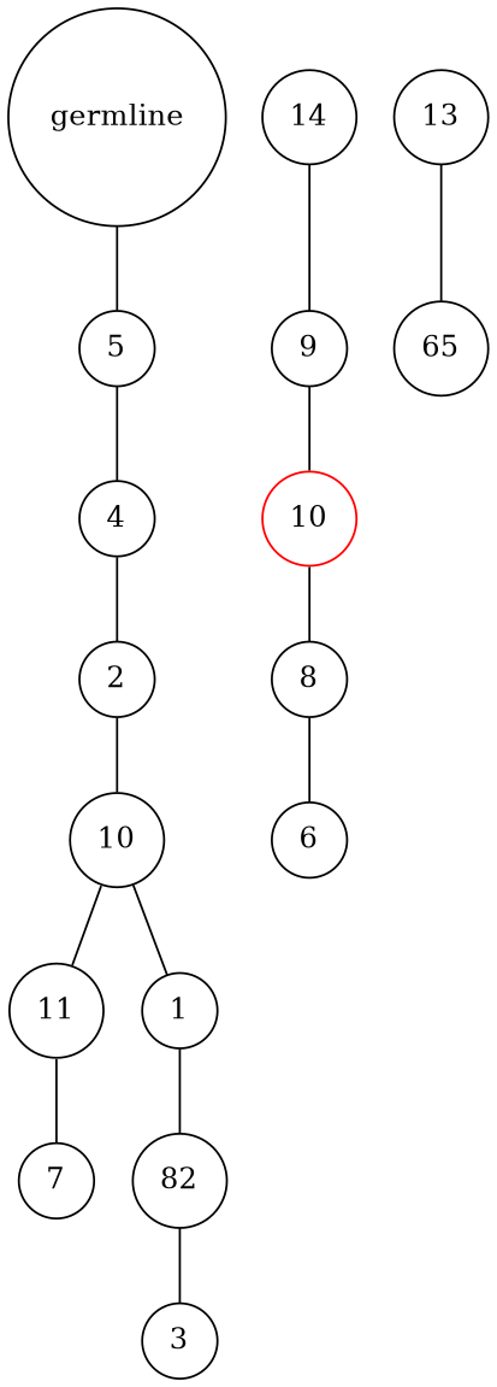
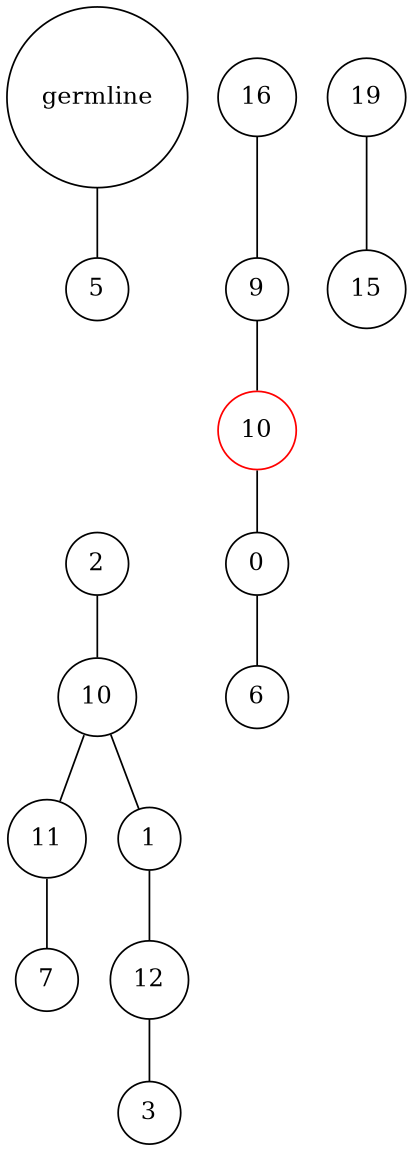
  graph {
    rankdir=UD
    splines=line
    node [shape=circle]
    n1 [label=germline]
    n2 [label=5]
-   n3 [label=4]
    n4 [label=2]
    n5 [label=10]
    n6 [label=11]
    n7 [label=1]
    n8 [label=7]
-   n9 [label=82]
+   n9 [label=12]
    n10 [label=3]
-   n11 [label=14]
+   n11 [label=16]
    n12 [label=9]
    n13 [color=red label=10]
-   n14 [label=8]
+   n14 [label=0]
    n15 [label=6]
-   n16 [label=13]
-   n17 [label=65]
+   n16 [label=19]
+   n17 [label=15]
    n1 -- n2
-   n2 -- n3
-   n3 -- n4
    n4 -- n5
    n5 -- n6
    n5 -- n7
    n6 -- n8
    n7 -- n9
    n9 -- n10
    n11 -- n12
    n12 -- n13
    n13 -- n14
    n14 -- n15
    n16 -- n17
  }
